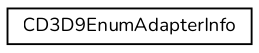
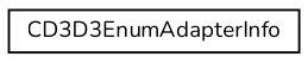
  digraph {
    rankdir=LR
    fontname=Nunito
-   n1 [color=black fillcolor=white fontname=Nunito fontsize=10 height=0.2 label=CD3D9EnumAdapterInfo shape=record style=filled width=0.4]
+   n1 [color=black fillcolor=white fontname=Nunito fontsize=10 height=0.2 label=CD3D3EnumAdapterInfo shape=record style=filled width=0.4]
  }
